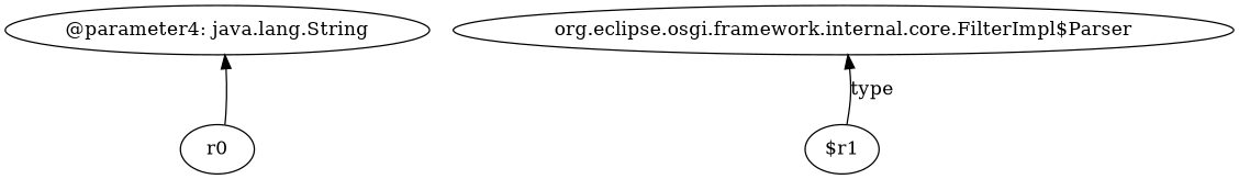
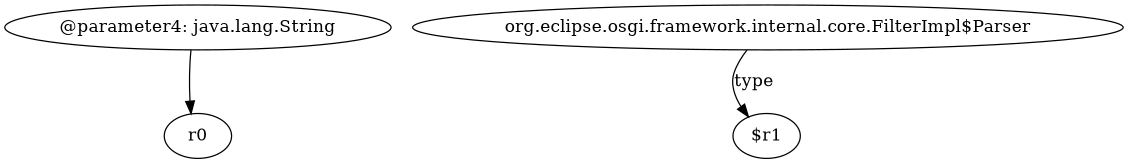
  digraph {
    n1 [label="@parameter4: java.lang.String"]
    n2 [label=r0]
    n3 [label="org.eclipse.osgi.framework.internal.core.FilterImpl$Parser"]
    n4 [label="$r1"]
-   n2 -> n1
-   n4 -> n3 [label=type]
+   n1 -> n2
+   n3 -> n4 [label=type]
  }
